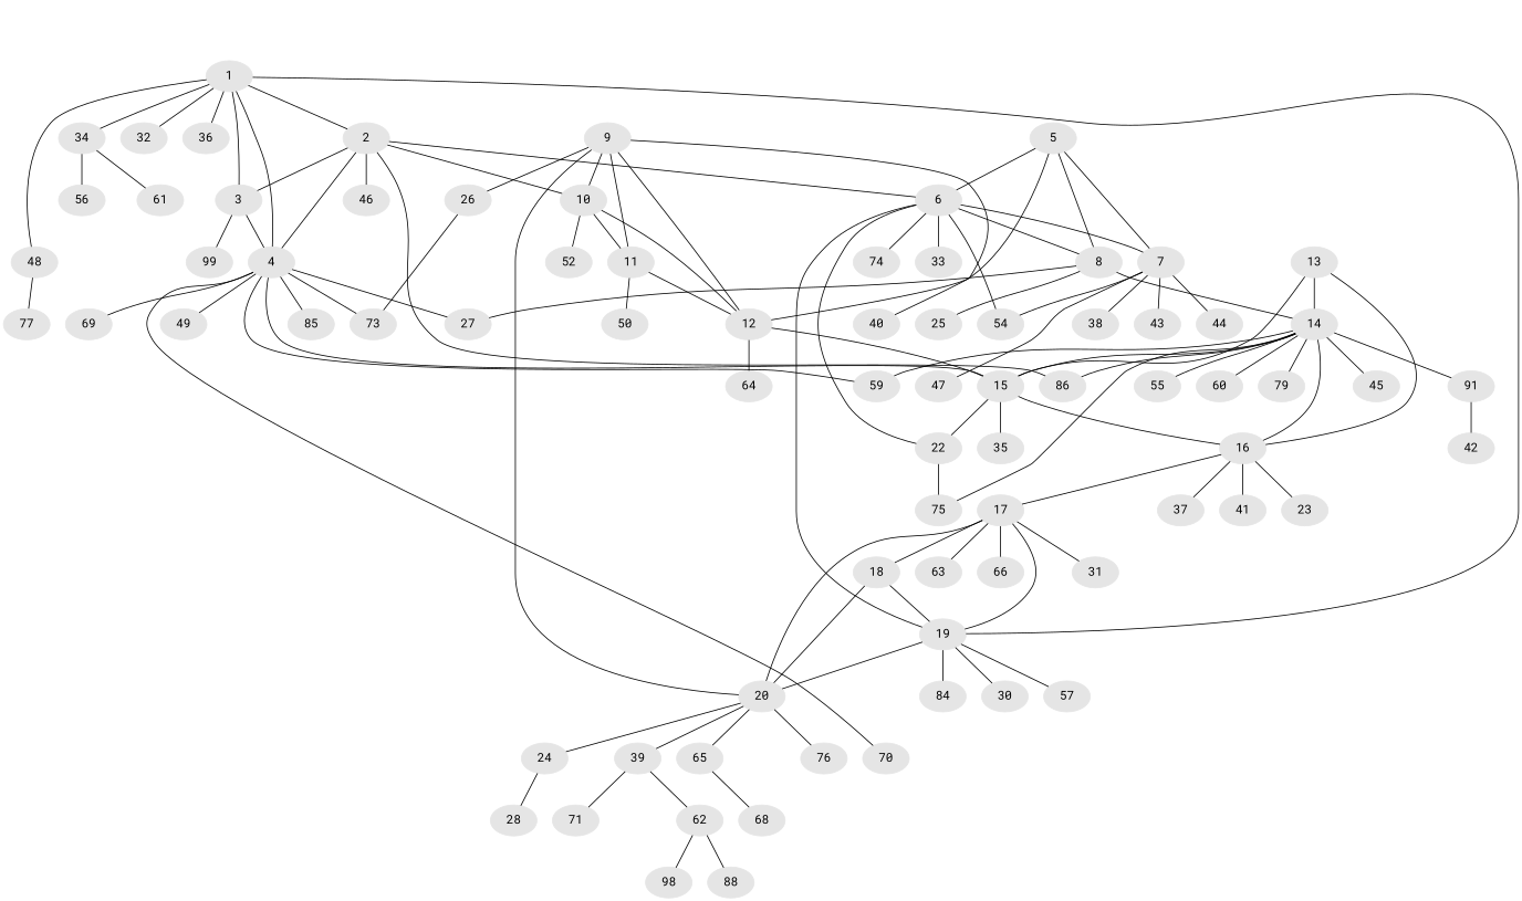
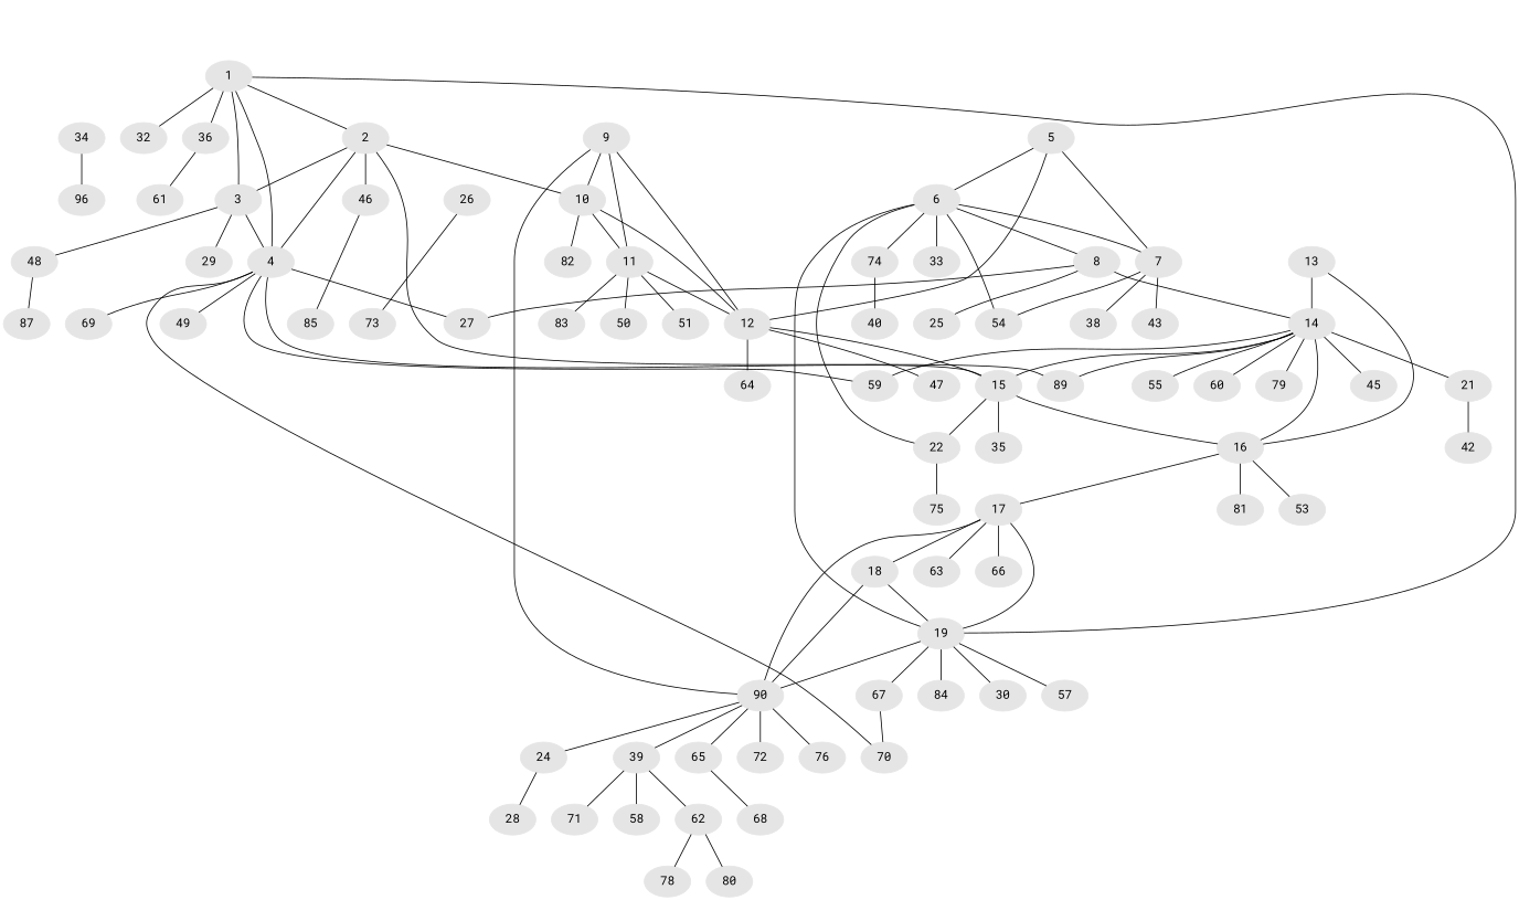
  graph {
    fontname="Roboto Mono"
    node [color=gray90 fontname="Roboto Mono" style=filled]
    edge [fontname="Roboto Mono"]
    1
    2
    3
    4
    19
    32
    34
    36
    48
    6
    10
    46
-   86
-   29 [label=99]
+   86 [label=89]
+   29
    15
    27
    49
    59
    69
    70
    73
    85
-   20
+   20 [label=90]
    30
    57
+   67
    84
-   56
+   56 [label=96]
    61
-   77
+   77 [label=87]
    7
    8
    22
    33
    54
    74
    12
    11
-   52
+   52 [label=82]
    16
    35
    5
    38
    43
-   44
    14
    25
    47
    64
    75
-   21 [label=91]
+   21
    45
    55
    60
    79
    9
    26
    40
    50
+   51
+   83
    24
    39
    65
+   72
    76
    13
    17
-   37
-   41
-   53 [label=23]
+   41 [label=81]
+   53
    42
    18
-   31
    63
    66
    28
+   58
    62
    71
    68
-   78 [label=98]
-   80 [label=88]
+   78
+   80
    1 -- 2
    1 -- 3
    1 -- 4
    1 -- 19
    1 -- 32
-   1 -- 34
    1 -- 36
-   1 -- 48
+   3 -- 48
    2 -- 3
    2 -- 4
-   2 -- 6
    2 -- 10
    2 -- 46
    2 -- 86
    3 -- 4
    3 -- 29
    4 -- 15
    4 -- 27
    4 -- 49
    4 -- 59
    4 -- 69
    4 -- 70
-   4 -- 73
-   4 -- 85
+   46 -- 85
    19 -- 20
    19 -- 30
    19 -- 57
+   19 -- 67
    19 -- 84
    34 -- 56
-   34 -- 61
+   36 -- 61
    48 -- 77
    6 -- 19
    6 -- 7
    6 -- 8
    6 -- 22
    6 -- 33
    6 -- 54
    6 -- 74
    10 -- 12
    10 -- 11
    10 -- 52
    15 -- 22
    15 -- 16
    15 -- 35
    20 -- 24
    20 -- 39
    20 -- 65
+   20 -- 72
    20 -- 76
+   67 -- 70
    7 -- 54
    7 -- 38
    7 -- 43
-   7 -- 44
    8 -- 27
    8 -- 14
    8 -- 25
    22 -- 75
    12 -- 15
-   7 -- 47
+   12 -- 47
    12 -- 64
    11 -- 12
    11 -- 50
+   11 -- 51
+   11 -- 83
    16 -- 17
-   16 -- 37
    16 -- 41
    16 -- 53
    5 -- 6
    5 -- 7
-   5 -- 8
    5 -- 12
    14 -- 86
    14 -- 15
    14 -- 59
    14 -- 16
-   14 -- 75
    14 -- 21
    14 -- 45
    14 -- 55
    14 -- 60
    14 -- 79
    21 -- 42
    9 -- 10
    9 -- 20
    9 -- 12
    9 -- 11
-   9 -- 26
-   9 -- 40
+   74 -- 40
    26 -- 73
    24 -- 28
+   39 -- 58
    39 -- 62
    39 -- 71
    65 -- 68
-   13 -- 15
    13 -- 16
    13 -- 14
    17 -- 19
    17 -- 20
    17 -- 18
-   17 -- 31
    17 -- 63
    17 -- 66
    18 -- 19
    18 -- 20
    62 -- 78
    62 -- 80
  }
